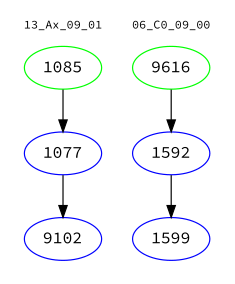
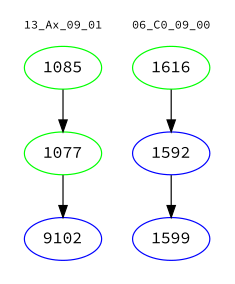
  digraph {
    fontname="Source Code Pro"
    node [color=blue fontname="Source Code Pro"]
    edge [color=black fontname="Source Code Pro"]
    n1 [color=green label=1085]
-   n2 [label=1077]
+   n2 [color=green label=1077]
    n3 [label=9102]
-   n4 [color=green label=9616]
+   n4 [color=green label=1616]
    n5 [label=1592]
    n6 [label=1599]
    subgraph cluster_1 {
      color=white
      fontsize=10
      label="13_Ax_09_01"
      n1
      n2
      n3
    }
    subgraph cluster_2 {
      color=white
      fontsize=10
      label="06_C0_09_00"
      n4
      n5
      n6
    }
    n1 -> n2
    n2 -> n3
    n4 -> n5
    n5 -> n6
  }
